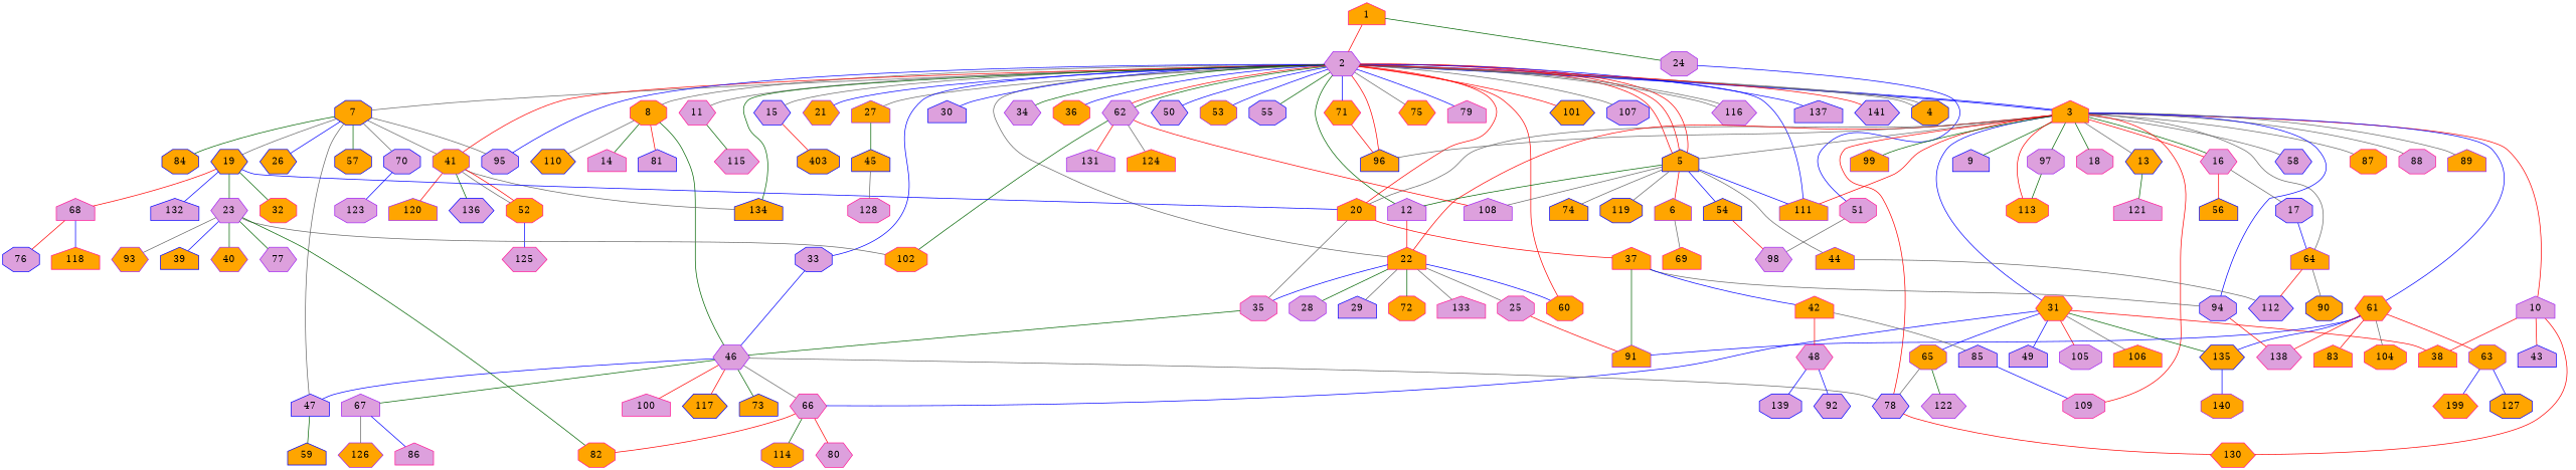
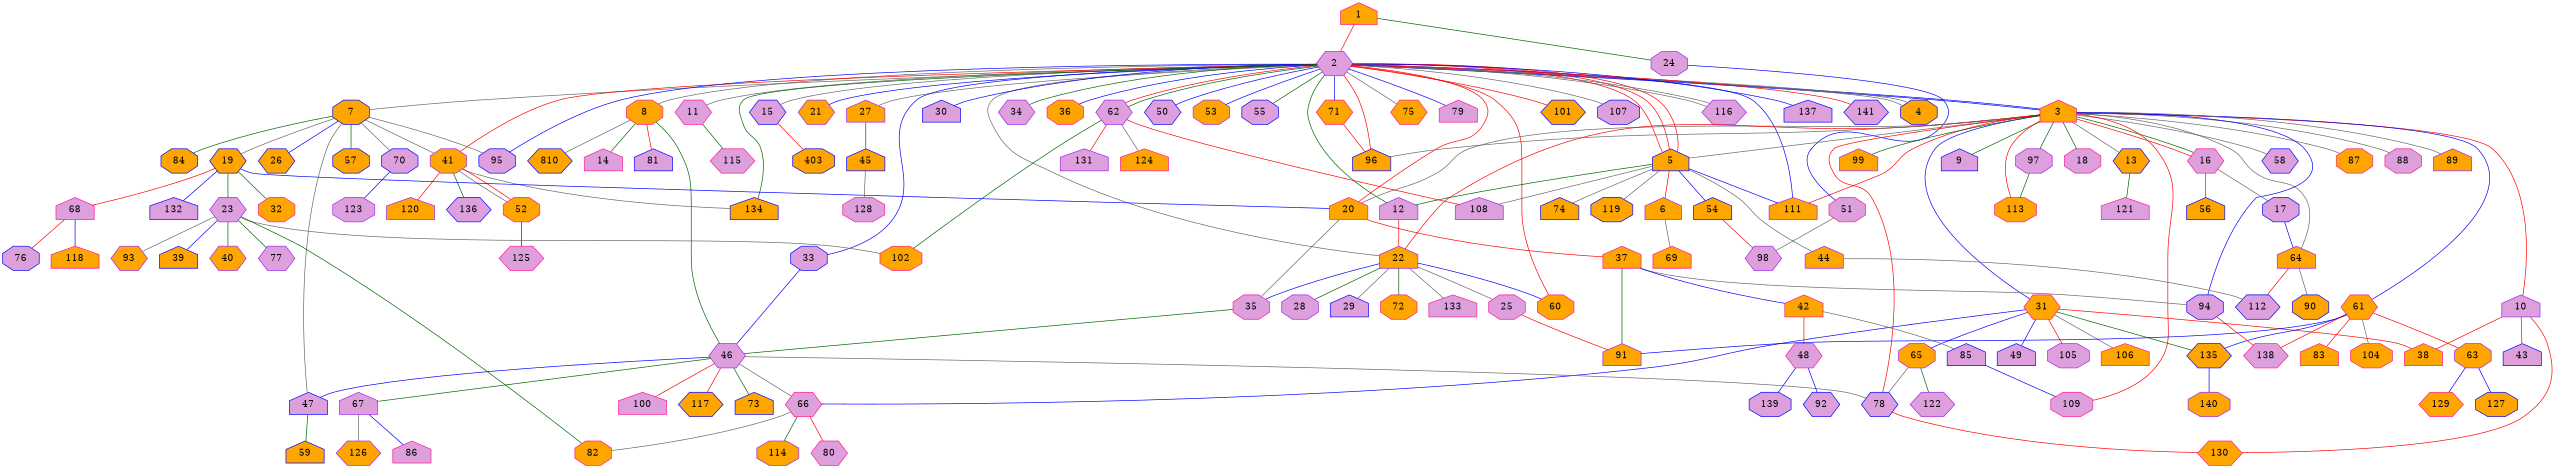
  graph {
    fontname="DejaVu Serif"
    node [color=blue fillcolor=orange fontname="DejaVu Serif" shape=house style=filled]
    edge [color=gray40 fontname="DejaVu Serif"]
    2 [color=purple fillcolor=plum shape=hexagon]
    1 [color=deeppink]
    24 [color=purple fillcolor=plum shape=octagon]
    3 [color=deeppink]
    4 [shape=octagon]
    5
    7 [shape=octagon]
    8 [color=deeppink shape=octagon]
    11 [color=deeppink fillcolor=plum shape=hexagon]
    12 [color=purple fillcolor=plum]
    15 [fillcolor=plum shape=hexagon]
    20 [color=deeppink]
    21 [color=purple shape=hexagon]
-   22 [color=deeppink]
+   22 [color=purple]
    27 [color=purple]
    30 [fillcolor=plum]
    33 [fillcolor=plum shape=octagon]
    34 [color=purple fillcolor=plum shape=hexagon]
    36 [color=deeppink shape=octagon]
    41 [color=purple shape=octagon]
    50 [fillcolor=plum shape=hexagon]
    53 [color=purple shape=octagon]
    55 [fillcolor=plum shape=octagon]
    60 [color=deeppink shape=octagon]
    62 [color=purple fillcolor=plum shape=hexagon]
    71 [color=deeppink shape=hexagon]
    75 [color=deeppink shape=hexagon]
    79 [color=deeppink fillcolor=plum]
    95 [fillcolor=plum shape=octagon]
    96
    101 [shape=hexagon]
    107 [fillcolor=plum shape=octagon]
    111 [color=purple]
    116 [color=purple fillcolor=plum shape=hexagon]
    134
    137 [fillcolor=plum]
    141 [fillcolor=plum shape=hexagon]
    51 [color=deeppink fillcolor=plum shape=octagon]
    9 [fillcolor=plum]
    10 [color=purple fillcolor=plum]
    13 [shape=hexagon]
    16 [color=deeppink fillcolor=plum shape=hexagon]
    18 [color=deeppink fillcolor=plum shape=octagon]
    31 [color=deeppink shape=hexagon]
    58 [fillcolor=plum shape=hexagon]
    61 [color=deeppink shape=hexagon]
    64 [color=purple]
    78 [fillcolor=plum shape=hexagon]
    87 [color=deeppink shape=octagon]
    88 [color=deeppink fillcolor=plum shape=octagon]
    89 [color=purple]
    94 [fillcolor=plum shape=octagon]
    97 [color=purple fillcolor=plum shape=octagon]
    99 [color=purple]
    109 [color=deeppink fillcolor=plum shape=octagon]
    113 [color=deeppink shape=octagon]
    6 [color=purple]
    44 [color=purple]
    54
    74
    108 [color=purple fillcolor=plum]
    119 [shape=octagon]
    19 [shape=hexagon]
    26 [shape=hexagon]
    47 [fillcolor=plum]
    57 [shape=octagon]
    70 [fillcolor=plum shape=octagon]
    84 [shape=octagon]
    14 [color=deeppink fillcolor=plum]
    46 [color=purple fillcolor=plum shape=hexagon]
    81 [fillcolor=plum]
-   110 [shape=hexagon]
+   110 [shape=hexagon label=810]
    115 [color=deeppink fillcolor=plum shape=hexagon]
    n74 [label=403 shape=octagon]
    35 [color=deeppink fillcolor=plum shape=octagon]
    37 [color=deeppink]
    25 [color=deeppink fillcolor=plum shape=octagon]
    28 [color=purple fillcolor=plum shape=octagon]
    29 [fillcolor=plum]
    72 [color=deeppink shape=octagon]
    133 [color=deeppink fillcolor=plum]
    45
    52 [color=deeppink shape=octagon]
    120 [color=purple]
    136 [fillcolor=plum shape=hexagon]
    102 [color=deeppink shape=octagon]
    124 [color=deeppink]
    131 [color=purple fillcolor=plum]
    38 [color=deeppink]
    43 [fillcolor=plum]
    130 [color=deeppink shape=hexagon]
    121 [color=deeppink fillcolor=plum]
    17 [fillcolor=plum shape=octagon]
    56
    49 [fillcolor=plum]
    65 [color=purple shape=octagon]
    66 [color=deeppink fillcolor=plum shape=hexagon]
    105 [color=purple fillcolor=plum shape=octagon]
    106 [color=deeppink]
    135 [shape=hexagon]
    91 [color=purple]
    63 [color=purple shape=octagon]
    83 [color=deeppink]
    104 [color=deeppink shape=octagon]
    138 [color=deeppink fillcolor=plum shape=hexagon]
    112 [fillcolor=plum shape=hexagon]
    90 [shape=octagon]
    69 [color=deeppink]
    98 [color=purple fillcolor=plum shape=hexagon]
    23 [color=purple fillcolor=plum shape=hexagon]
    32 [color=deeppink shape=octagon]
    68 [color=deeppink fillcolor=plum]
    132 [fillcolor=plum]
    59
    123 [color=purple fillcolor=plum shape=octagon]
    67 [color=purple fillcolor=plum]
    73
    100 [color=deeppink fillcolor=plum]
    117 [shape=hexagon]
    39
    40 [color=purple shape=hexagon]
    77 [color=purple fillcolor=plum shape=hexagon]
    82 [color=deeppink shape=octagon]
    93 [color=purple shape=hexagon]
    76 [fillcolor=plum shape=octagon]
    118 [color=deeppink]
    42 [color=deeppink]
    128 [color=deeppink fillcolor=plum shape=octagon]
    122 [color=purple fillcolor=plum shape=hexagon]
    80 [color=deeppink fillcolor=plum shape=hexagon]
    114 [color=purple shape=octagon]
    140 [color=purple shape=octagon]
    48 [color=deeppink fillcolor=plum shape=hexagon]
    85 [fillcolor=plum]
    125 [color=deeppink fillcolor=plum shape=hexagon]
    92 [fillcolor=plum shape=hexagon]
    139 [fillcolor=plum shape=octagon]
    86 [color=deeppink fillcolor=plum]
    126 [color=purple shape=hexagon]
    127 [shape=octagon]
-   129 [color=deeppink shape=hexagon label=199]
+   129 [color=deeppink shape=hexagon]
    2 -- 3 [color=blue]
    2 -- 3 [color=blue]
    2 -- 4
    2 -- 4
    2 -- 5 [color=red]
    2 -- 5 [color=red]
    2 -- 5 [color=red]
    2 -- 7
    2 -- 8
    2 -- 11
    2 -- 12 [color=darkgreen]
    2 -- 15
    2 -- 20 [color=red]
    2 -- 21 [color=blue]
    2 -- 22
    2 -- 27
    2 -- 30 [color=blue]
    2 -- 33 [color=blue]
    2 -- 34 [color=darkgreen]
    2 -- 36 [color=blue]
    2 -- 41 [color=red]
    2 -- 50 [color=blue]
    2 -- 53 [color=blue]
    2 -- 55 [color=darkgreen]
    2 -- 60 [color=red]
    2 -- 62 [color=red]
    2 -- 62 [color=darkgreen]
    2 -- 71 [color=blue]
    2 -- 75
    2 -- 79 [color=blue]
    2 -- 95 [color=blue]
    2 -- 96 [color=red]
    2 -- 101 [color=red]
    2 -- 107
    2 -- 111 [color=blue]
    2 -- 116
    2 -- 116
    2 -- 134 [color=darkgreen]
    2 -- 137 [color=blue]
    2 -- 141 [color=red]
    1 -- 2 [color=red]
    1 -- 24 [color=darkgreen]
    24 -- 51 [color=blue]
    3 -- 5
    3 -- 20
    3 -- 22 [color=red]
    3 -- 96
    3 -- 111 [color=red]
    3 -- 9 [color=darkgreen]
    3 -- 10 [color=red]
    3 -- 13
    3 -- 16 [color=red]
    3 -- 16 [color=darkgreen]
    3 -- 18 [color=darkgreen]
    3 -- 31 [color=blue]
    3 -- 58
    3 -- 61 [color=blue]
    3 -- 64
    3 -- 78 [color=red]
    3 -- 87
    3 -- 88
    3 -- 89
    3 -- 94 [color=blue]
    3 -- 97 [color=darkgreen]
    3 -- 99 [color=darkgreen]
    3 -- 109 [color=red]
    3 -- 113 [color=red]
    5 -- 12 [color=darkgreen]
    5 -- 111 [color=blue]
    5 -- 6 [color=red]
    5 -- 44
    5 -- 54 [color=blue]
    5 -- 74
    5 -- 108
    5 -- 119
    7 -- 41
    7 -- 95
    7 -- 19
    7 -- 26 [color=blue]
    7 -- 47
    7 -- 57 [color=darkgreen]
    7 -- 70
    7 -- 84 [color=darkgreen]
    8 -- 14 [color=darkgreen]
    8 -- 46 [color=darkgreen]
    8 -- 81 [color=red]
    8 -- 110
    11 -- 115 [color=darkgreen]
    12 -- 22 [color=red]
    15 -- n74 [color=red]
    20 -- 35
    20 -- 37 [color=red]
    22 -- 60 [color=blue]
    22 -- 35 [color=blue]
    22 -- 25
    22 -- 28 [color=darkgreen]
    22 -- 29
    22 -- 72 [color=darkgreen]
    22 -- 133
    27 -- 45 [color=darkgreen]
    33 -- 46 [color=blue]
    41 -- 134
    41 -- 52
    41 -- 52 [color=red]
    41 -- 120 [color=red]
    41 -- 136 [color=darkgreen]
    62 -- 108 [color=red]
    62 -- 102 [color=darkgreen]
    62 -- 124
    62 -- 131 [color=red]
    71 -- 96 [color=red]
    51 -- 98
    10 -- 38 [color=red]
    10 -- 43 [color=red]
    10 -- 130 [color=red]
    13 -- 121 [color=darkgreen]
    16 -- 17
    16 -- 56 [color=red]
    31 -- 38 [color=red]
    31 -- 49 [color=blue]
    31 -- 65 [color=blue]
    31 -- 66 [color=blue]
    31 -- 105 [color=red]
    31 -- 106
    31 -- 135 [color=darkgreen]
    61 -- 135 [color=blue]
    61 -- 91 [color=blue]
    61 -- 63 [color=red]
    61 -- 83 [color=red]
    61 -- 104
    61 -- 138 [color=red]
    64 -- 112 [color=red]
    64 -- 90
    78 -- 130 [color=red]
    94 -- 138 [color=red]
    97 -- 113 [color=darkgreen]
    6 -- 69
    44 -- 112
    54 -- 98 [color=red]
    19 -- 20 [color=blue]
    19 -- 23 [color=darkgreen]
    19 -- 32 [color=darkgreen]
    19 -- 68 [color=red]
    19 -- 132 [color=blue]
    47 -- 59 [color=darkgreen]
    70 -- 123 [color=blue]
    46 -- 78
    46 -- 47 [color=blue]
    46 -- 66
    46 -- 67 [color=darkgreen]
    46 -- 73 [color=darkgreen]
    46 -- 100 [color=red]
    46 -- 117 [color=red]
    35 -- 46 [color=darkgreen]
    37 -- 94
    37 -- 91 [color=darkgreen]
    37 -- 42 [color=blue]
    25 -- 91 [color=red]
    45 -- 128
    52 -- 125 [color=blue]
    17 -- 64 [color=blue]
    65 -- 78
    65 -- 122 [color=darkgreen]
-   66 -- 82 [color=red]
+   66 -- 82
    66 -- 80 [color=red]
    66 -- 114 [color=darkgreen]
    135 -- 140 [color=blue]
    63 -- 127 [color=blue]
    63 -- 129 [color=blue]
    23 -- 102
    23 -- 39 [color=blue]
    23 -- 40 [color=darkgreen]
    23 -- 77 [color=darkgreen]
    23 -- 82 [color=darkgreen]
    23 -- 93
    68 -- 76 [color=red]
    68 -- 118 [color=blue]
    67 -- 86 [color=blue]
    67 -- 126
    42 -- 48 [color=red]
    42 -- 85
    48 -- 92 [color=blue]
    48 -- 139 [color=blue]
    85 -- 109 [color=blue]
  }
